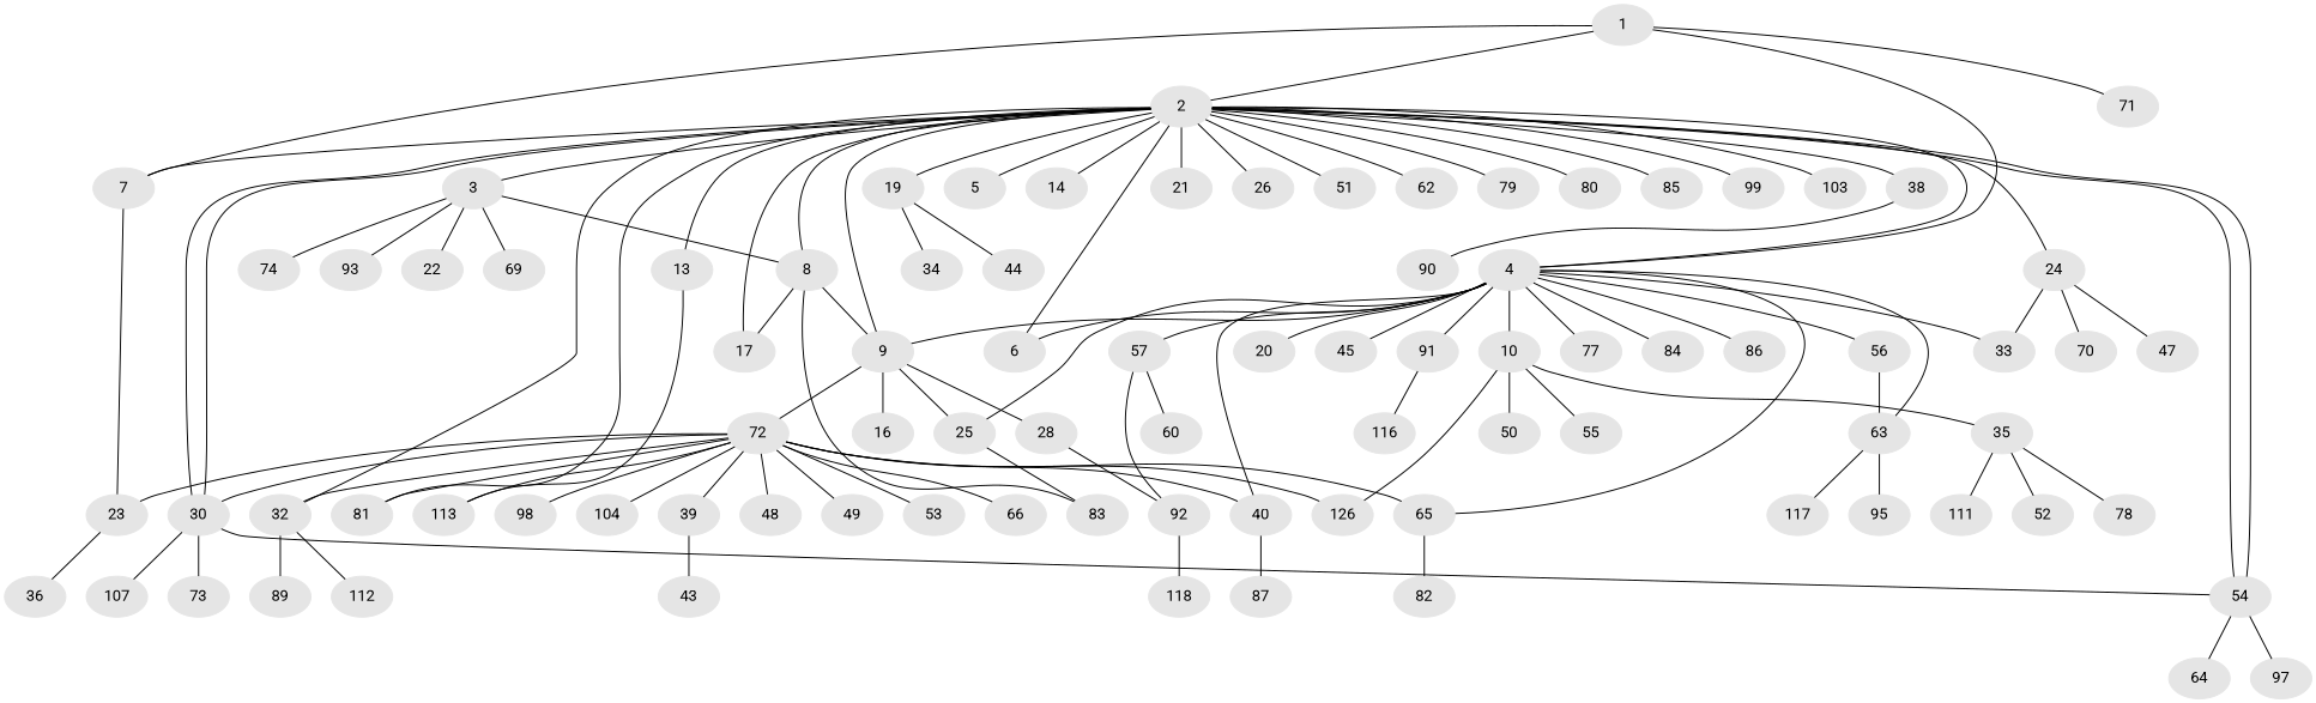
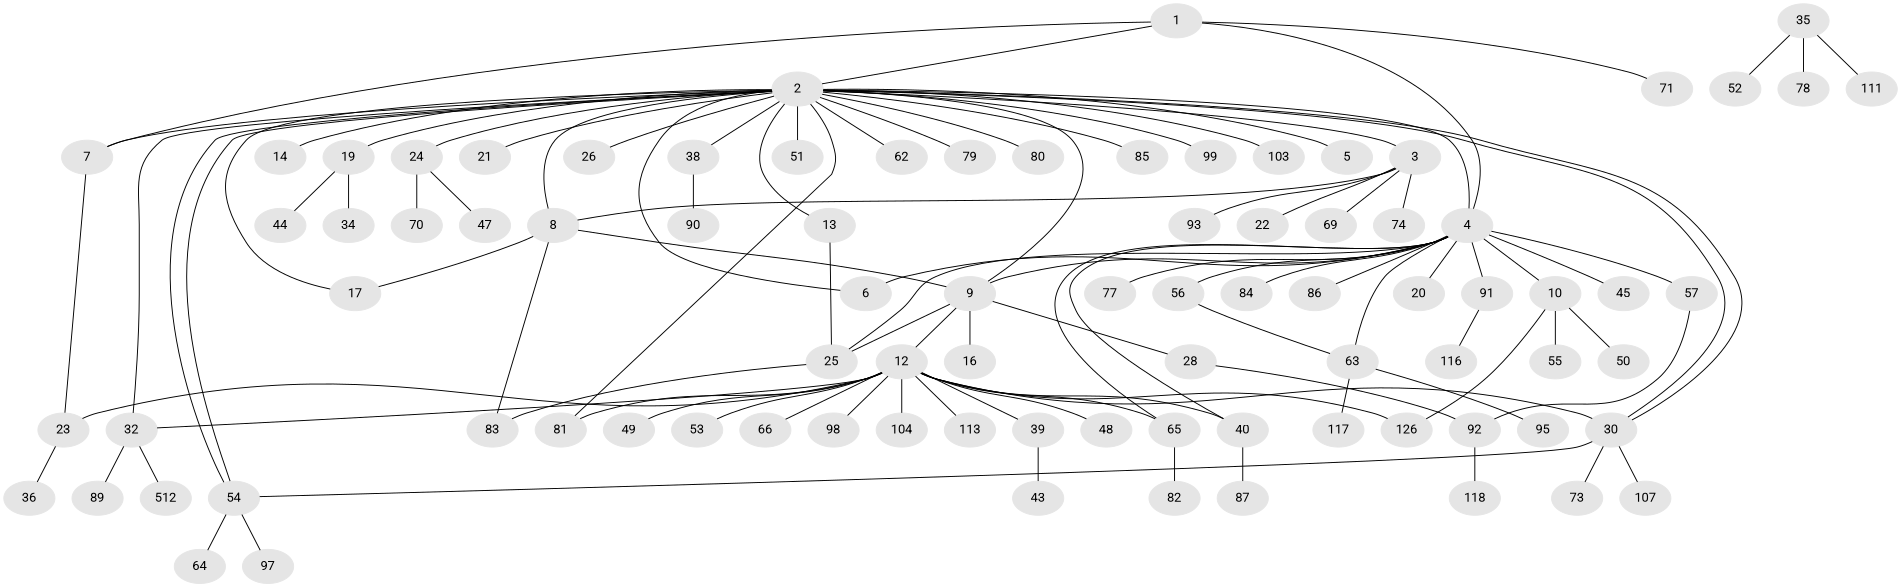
  graph {
    fontname=Roboto
    node [color=gray90 fontname=Roboto style=filled]
    edge [fontname=Roboto]
    1 [super="+11"]
    2 [super="+15"]
    4 [super="+18"]
    7 [super="+42"]
    71
    3 [super="+61"]
    5 [super="+41"]
    6
    8 [super="+101"]
    9 [super="+31"]
    13
    14
    17
    19
    21
    24 [super="+37"]
    26
    30
    32 [super="+46"]
    38
    51
    54
    62
    79
    80
    81 [super="+100"]
    85 [super="+114"]
    99
    103
    10 [super="+59"]
    20
    25 [super="+27"]
-   33
    40 [super="+105"]
    45
    56
    57 [super="+76"]
    63 [super="+72"]
    65 [super="+75"]
    77
    84
    86 [super="+88"]
    91 [super="+109"]
    23 [super="+115"]
    22
    69
    74 [super="+96"]
    93
    83
-   12 [super="+29" label=72]
+   12 [super="+29"]
    16
    28
    34 [super="+67"]
    44
    47
    70
    73
    107
    89
-   112
+   112 [label=512]
    90
    64
    97
    35 [super="+108"]
    50
    55
    n67 [label=126]
    87 [super="+119"]
    92 [super="+102"]
-   60
    95
    117
    82
    116
    36
    39 [super="+68"]
    48
    49 [super="+58"]
    53
    66
    98
    104
    113
    52
    78 [super="+94"]
    111
    43 [super="+110"]
    118
    1 -- 2
    1 -- 4
    1 -- 7
    1 -- 71
    2 -- 4
    2 -- 7
    2 -- 3
    2 -- 5
    2 -- 6
    2 -- 8
    2 -- 9
    2 -- 13
    2 -- 14
    2 -- 17
    2 -- 19
    2 -- 21
    2 -- 24
    2 -- 26
    2 -- 30
    2 -- 30
    2 -- 32
    2 -- 38
    2 -- 51
    2 -- 54
    2 -- 54
    2 -- 62
    2 -- 79
    2 -- 80
    2 -- 81
    2 -- 85
    2 -- 99
    2 -- 103
    4 -- 6
    4 -- 9
    4 -- 10 [weight=2]
    4 -- 20
    4 -- 25
-   4 -- 33
    4 -- 40
    4 -- 45
    4 -- 56
    4 -- 57 [weight=2]
    4 -- 63
    4 -- 65
    4 -- 77
    4 -- 84
    4 -- 86
    4 -- 91
    7 -- 23
    3 -- 8
    3 -- 22
    3 -- 69
    3 -- 74
    3 -- 93
    8 -- 9
    8 -- 17
    8 -- 83
    9 -- 25
    9 -- 12
    9 -- 16
    9 -- 28
-   13 -- 113
+   13 -- 25
    19 -- 34
    19 -- 44
-   24 -- 33
    24 -- 47
    24 -- 70
    30 -- 54
    30 -- 73
    30 -- 107
    32 -- 89
    32 -- 112
    38 -- 90
    54 -- 64
    54 -- 97
-   10 -- 35
    10 -- 50
    10 -- 55
    10 -- n67
    25 -- 83
    40 -- 87
    56 -- 63
    57 -- 92
-   57 -- 60
    63 -- 95
    63 -- 117
    65 -- 82
    91 -- 116
    23 -- 36
    12 -- 30
    12 -- 32
    12 -- 81
    12 -- 40
    12 -- 65 [weight=2]
    12 -- 23
    12 -- n67
    12 -- 39
    12 -- 48
    12 -- 49
    12 -- 53
    12 -- 66
    12 -- 98
    12 -- 104
    12 -- 113
    28 -- 92
    35 -- 52
    35 -- 78
    35 -- 111
    92 -- 118
    39 -- 43
  }
